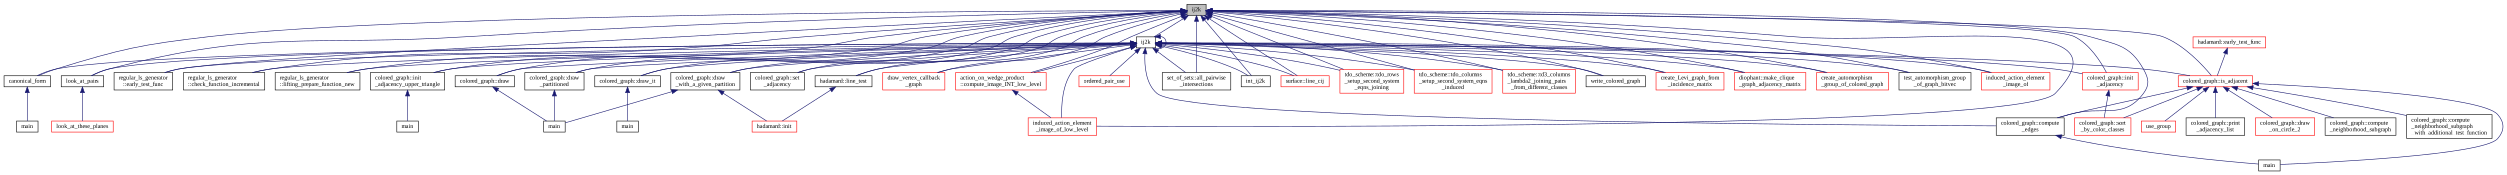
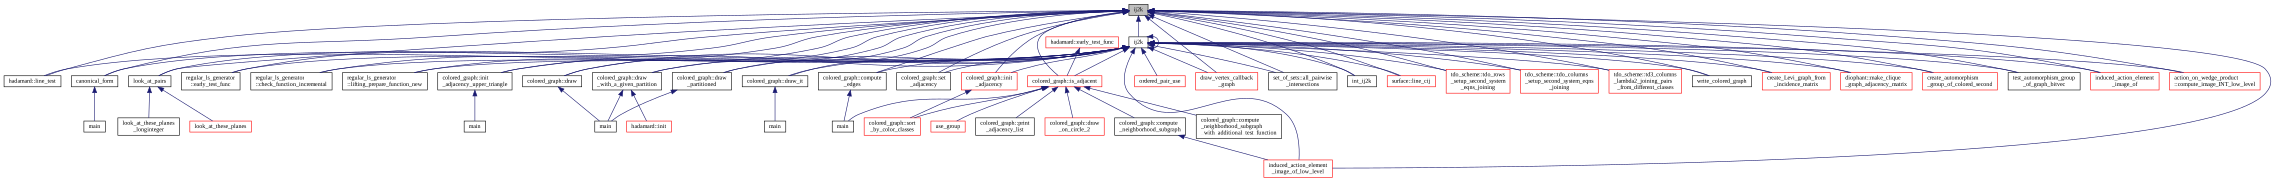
  digraph {
    fontname="Liberation Serif"
    rankdir=TB
    node [color=black fillcolor=white fontname="Liberation Serif" fontsize=10 shape=record style=filled]
    edge [color=midnightblue dir=back fontname="Liberation Serif" fontsize=10 labelfontname=Helvetica labelfontsize=10 style=solid]
    n1 [fillcolor=grey75 fontcolor=black height=0.2 label=ij2k width=0.4]
    n2 [height=0.2 label="hadamard::line_test" width=0.4]
    n3 [height=0.2 label=canonical_form width=0.4]
    n4 [height=0.2 label=look_at_pairs width=0.4]
    n5 [height=0.2 label="regular_ls_generator\l::early_test_func" width=0.4]
    n6 [height=0.2 label="regular_ls_generator\l::check_function_incremental" width=0.4]
    n7 [height=0.2 label="regular_ls_generator\l::lifting_prepare_function_new" width=0.4]
    n8 [height=0.2 label="colored_graph::init\l_adjacency_upper_triangle" width=0.4]
    n9 [height=0.2 label="colored_graph::draw" width=0.4]
    n10 [height=0.2 label="colored_graph::draw\l_with_a_given_partition" width=0.4]
    n11 [height=0.2 label="colored_graph::draw\l_partitioned" width=0.4]
    n12 [height=0.2 label="colored_graph::draw_it" width=0.4]
    n13 [height=0.2 label=ij2k width=0.4]
    n14 [height=0.2 label="colored_graph::compute\l_edges" width=0.4]
    n15 [color=red height=0.2 label="colored_graph::is_adjacent" width=0.4]
    n16 [height=0.2 label="colored_graph::set\l_adjacency" width=0.4]
    n17 [color=red height=0.2 label="colored_graph::init\l_adjacency" width=0.4]
    n18 [color=red height=0.2 label="draw_vertex_callback\l_graph" width=0.4]
    n19 [height=0.2 label="set_of_sets::all_pairwise\l_intersections" width=0.4]
    n20 [height=0.2 label=int_ij2k width=0.4]
    n21 [color=red height=0.2 label="surface::line_cij" width=0.4]
    n22 [color=red height=0.2 label="tdo_scheme::tdo_rows\l_setup_second_system\l_eqns_joining" width=0.4]
-   n23 [color=red height=0.2 label="tdo_scheme::tdo_columns\l_setup_second_system_eqns\l_induced" width=0.4]
+   n23 [color=red height=0.2 label="tdo_scheme::tdo_columns\l_setup_second_system_eqns\l_joining" width=0.4]
    n24 [color=red height=0.2 label="tdo_scheme::td3_columns\l_lambda2_joining_pairs\l_from_different_classes" width=0.4]
    n25 [height=0.2 label=write_colored_graph width=0.4]
    n26 [color=red height=0.2 label="create_Levi_graph_from\l_incidence_matrix" width=0.4]
    n27 [color=red height=0.2 label="diophant::make_clique\l_graph_adjacency_matrix" width=0.4]
-   n28 [color=red height=0.2 label="create_automorphism\l_group_of_colored_graph" width=0.4]
+   n28 [color=red height=0.2 label="create_automorphism\l_group_of_colored_second" width=0.4]
    n29 [height=0.2 label="test_automorphism_group\l_of_graph_bitvec" width=0.4]
    n30 [color=red height=0.2 label="induced_action_element\l_image_of" width=0.4]
    n31 [color=red height=0.2 label="induced_action_element\l_image_of_low_level" width=0.4]
    n32 [color=red height=0.2 label="action_on_wedge_product\l::compute_image_INT_low_level" width=0.4]
    n33 [color=red height=0.2 label="hadamard::init" width=0.4]
    n34 [height=0.2 label=main width=0.4]
+   n35 [height=0.2 label="look_at_these_planes\l_longinteger" width=0.4]
    n36 [color=red height=0.2 label=look_at_these_planes width=0.4]
    n37 [height=0.2 label=main width=0.4]
    n38 [height=0.2 label=main width=0.4]
    n39 [height=0.2 label=main width=0.4]
    n40 [color=red height=0.2 label=ordered_pair_use width=0.4]
    n41 [height=0.2 label=main width=0.4]
    n42 [color=red height=0.2 label=use_group width=0.4]
    n43 [color=red height=0.2 label="colored_graph::sort\l_by_color_classes" width=0.4]
    n44 [height=0.2 label="colored_graph::print\l_adjacency_list" width=0.4]
    n45 [color=red height=0.2 label="colored_graph::draw\l_on_circle_2" width=0.4]
    n46 [height=0.2 label="colored_graph::compute\l_neighborhood_subgraph" width=0.4]
    n47 [height=0.2 label="colored_graph::compute\l_neighborhood_subgraph\l_with_additional_test_function" width=0.4]
    n48 [color=red height=0.2 label="hadamard::early_test_func" width=0.4]
    n1 -> n2
    n1 -> n3
    n1 -> n4
    n1 -> n5
    n1 -> n6
    n1 -> n7
    n1 -> n8
    n1 -> n9
    n1 -> n10
    n1 -> n11
    n1 -> n12
    n1 -> n13
    n1 -> n14
    n1 -> n15
    n1 -> n16
    n1 -> n17
    n1 -> n18
    n1 -> n19
    n1 -> n20
    n1 -> n21
    n1 -> n22
    n1 -> n23
    n1 -> n24
    n1 -> n25
    n1 -> n26
    n1 -> n27
    n1 -> n28
    n1 -> n29
    n1 -> n30
    n1 -> n31
    n1 -> n32
-   n2 -> n33
    n3 -> n34
+   n4 -> n35
    n4 -> n36
    n8 -> n37
    n9 -> n38
    n10 -> n33
    n10 -> n38
    n11 -> n38
    n12 -> n39
    n13 -> n2
    n13 -> n3
    n13 -> n4
    n13 -> n5
    n13 -> n6
    n13 -> n7
    n13 -> n8
    n13 -> n9
    n13 -> n10
    n13 -> n11
    n13 -> n12
    n13 -> n13
    n13 -> n14
    n13 -> n15
    n13 -> n16
    n13 -> n17
    n13 -> n18
    n13 -> n19
    n13 -> n20
    n13 -> n21
    n13 -> n22
    n13 -> n23
    n13 -> n24
    n13 -> n25
    n13 -> n26
    n13 -> n27
    n13 -> n28
    n13 -> n29
    n13 -> n30
    n13 -> n31
    n13 -> n32
    n13 -> n40
    n14 -> n41
-   n15 -> n14
    n15 -> n41
    n15 -> n42
    n15 -> n43
    n15 -> n44
    n15 -> n45
    n15 -> n46
    n15 -> n47
    n17 -> n43
-   n32 -> n31
+   n46 -> n31
    n48 -> n15
  }
